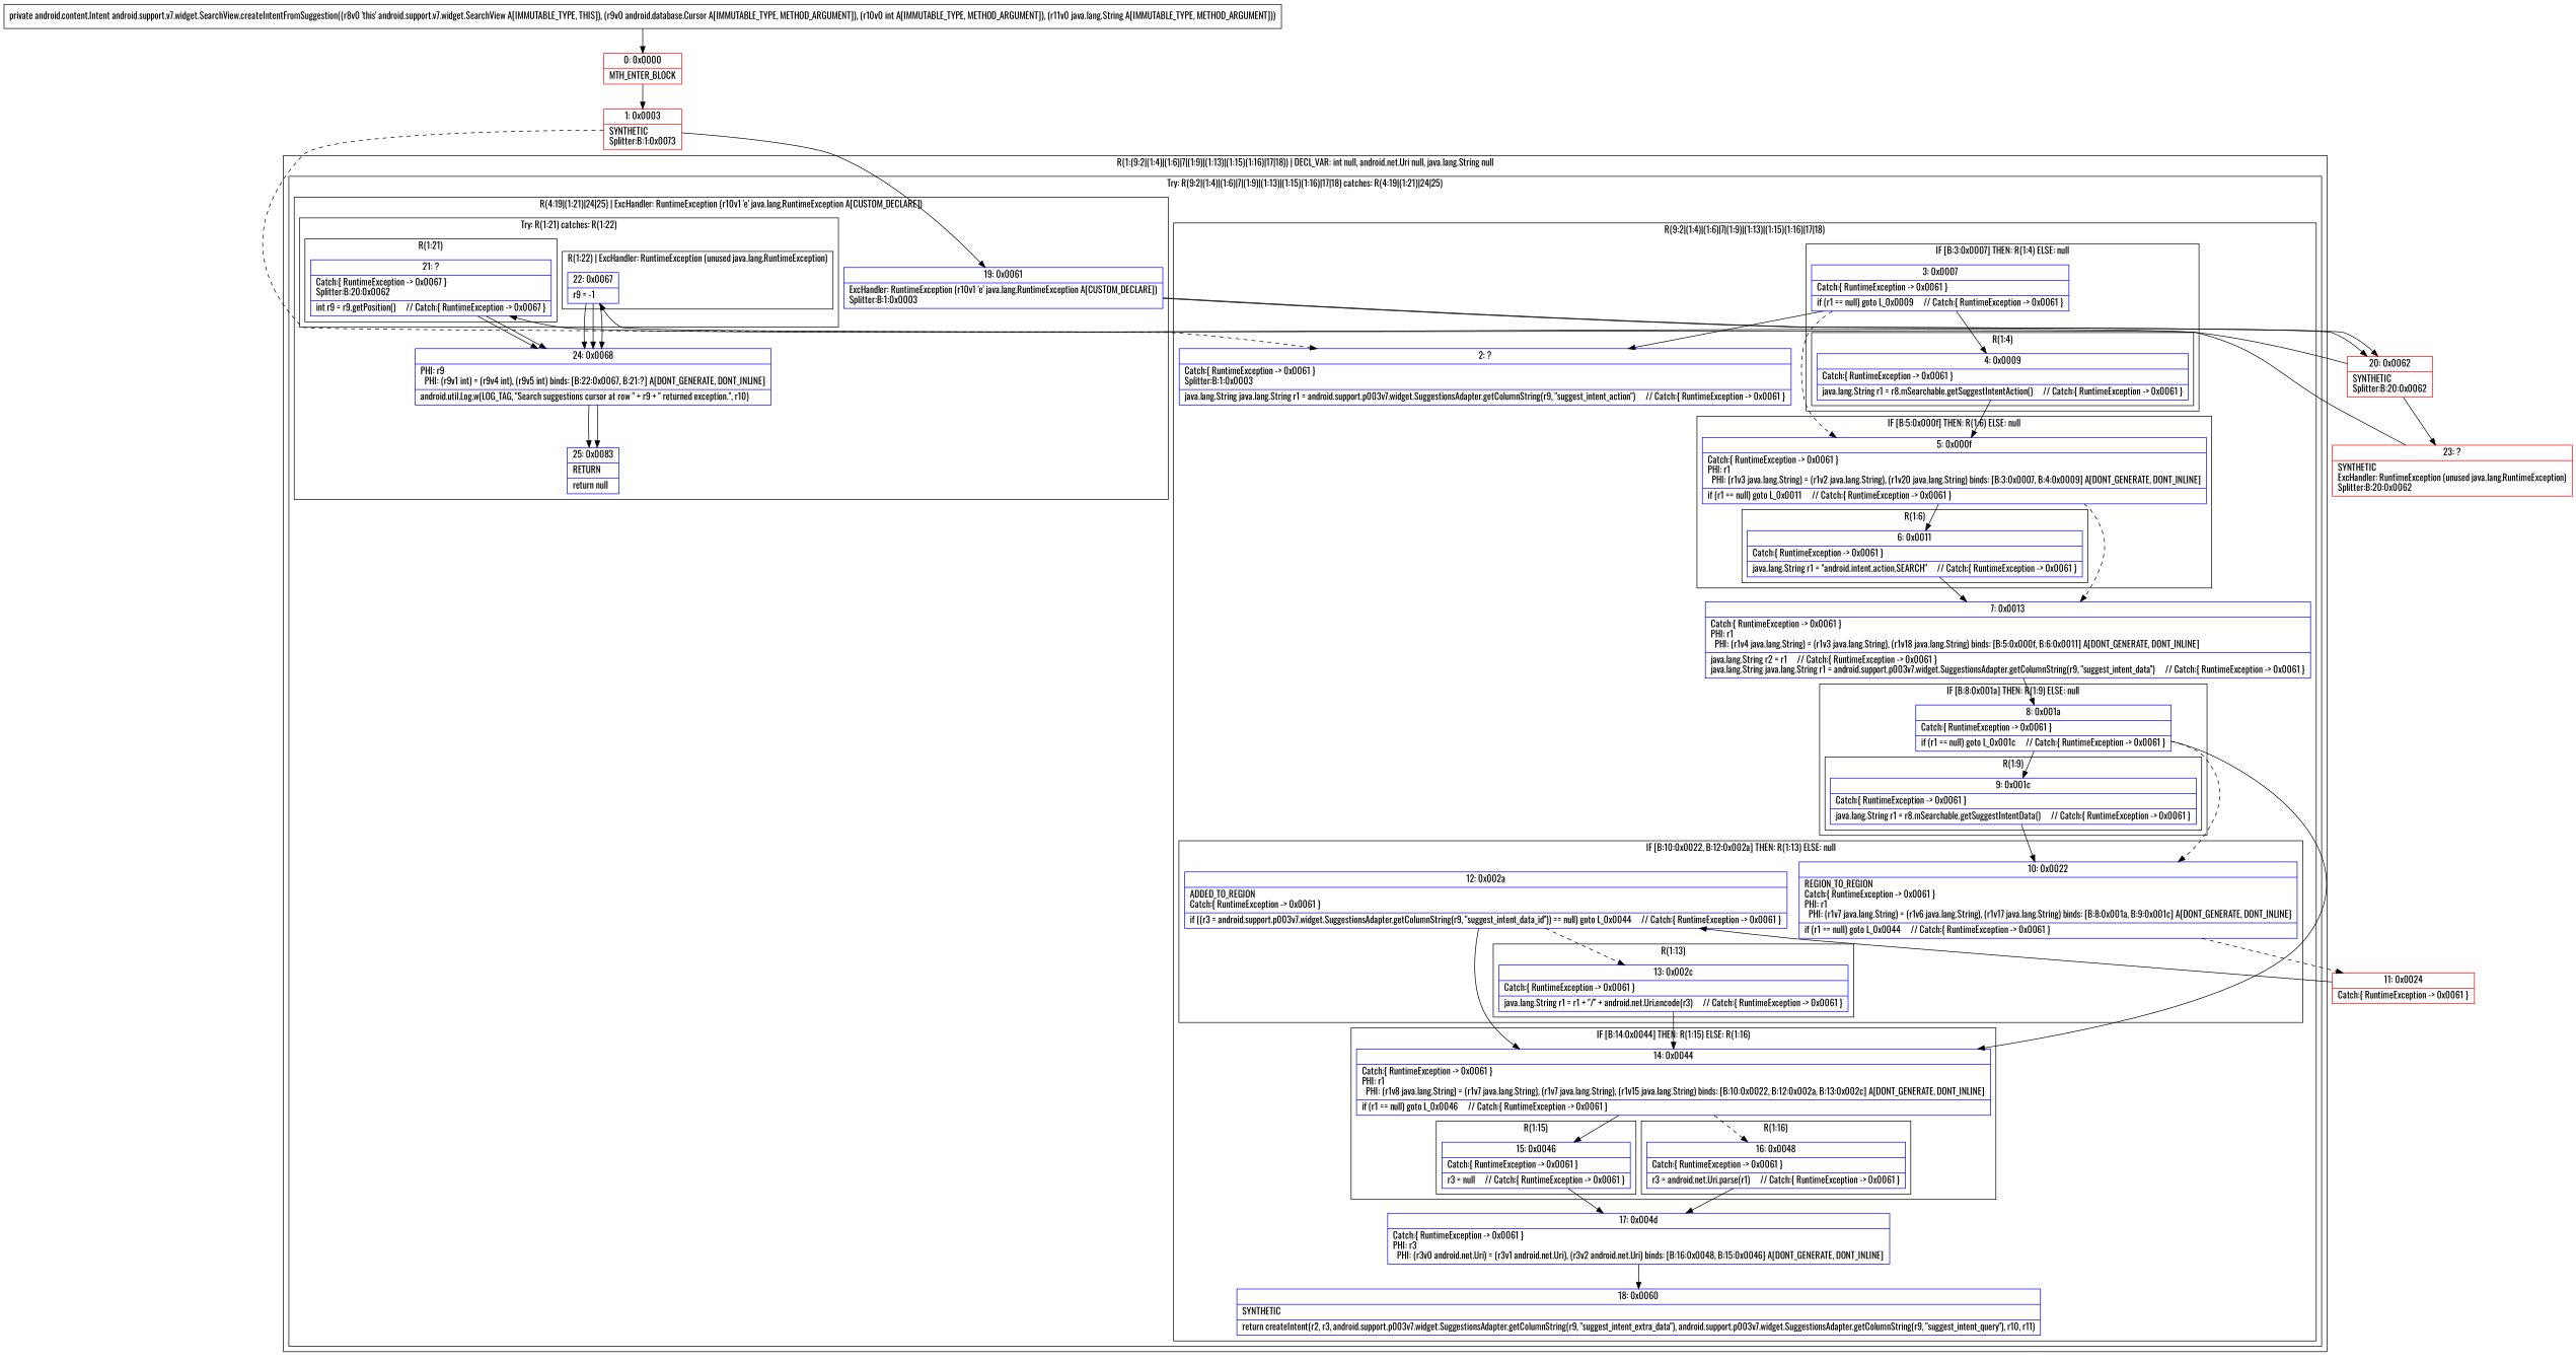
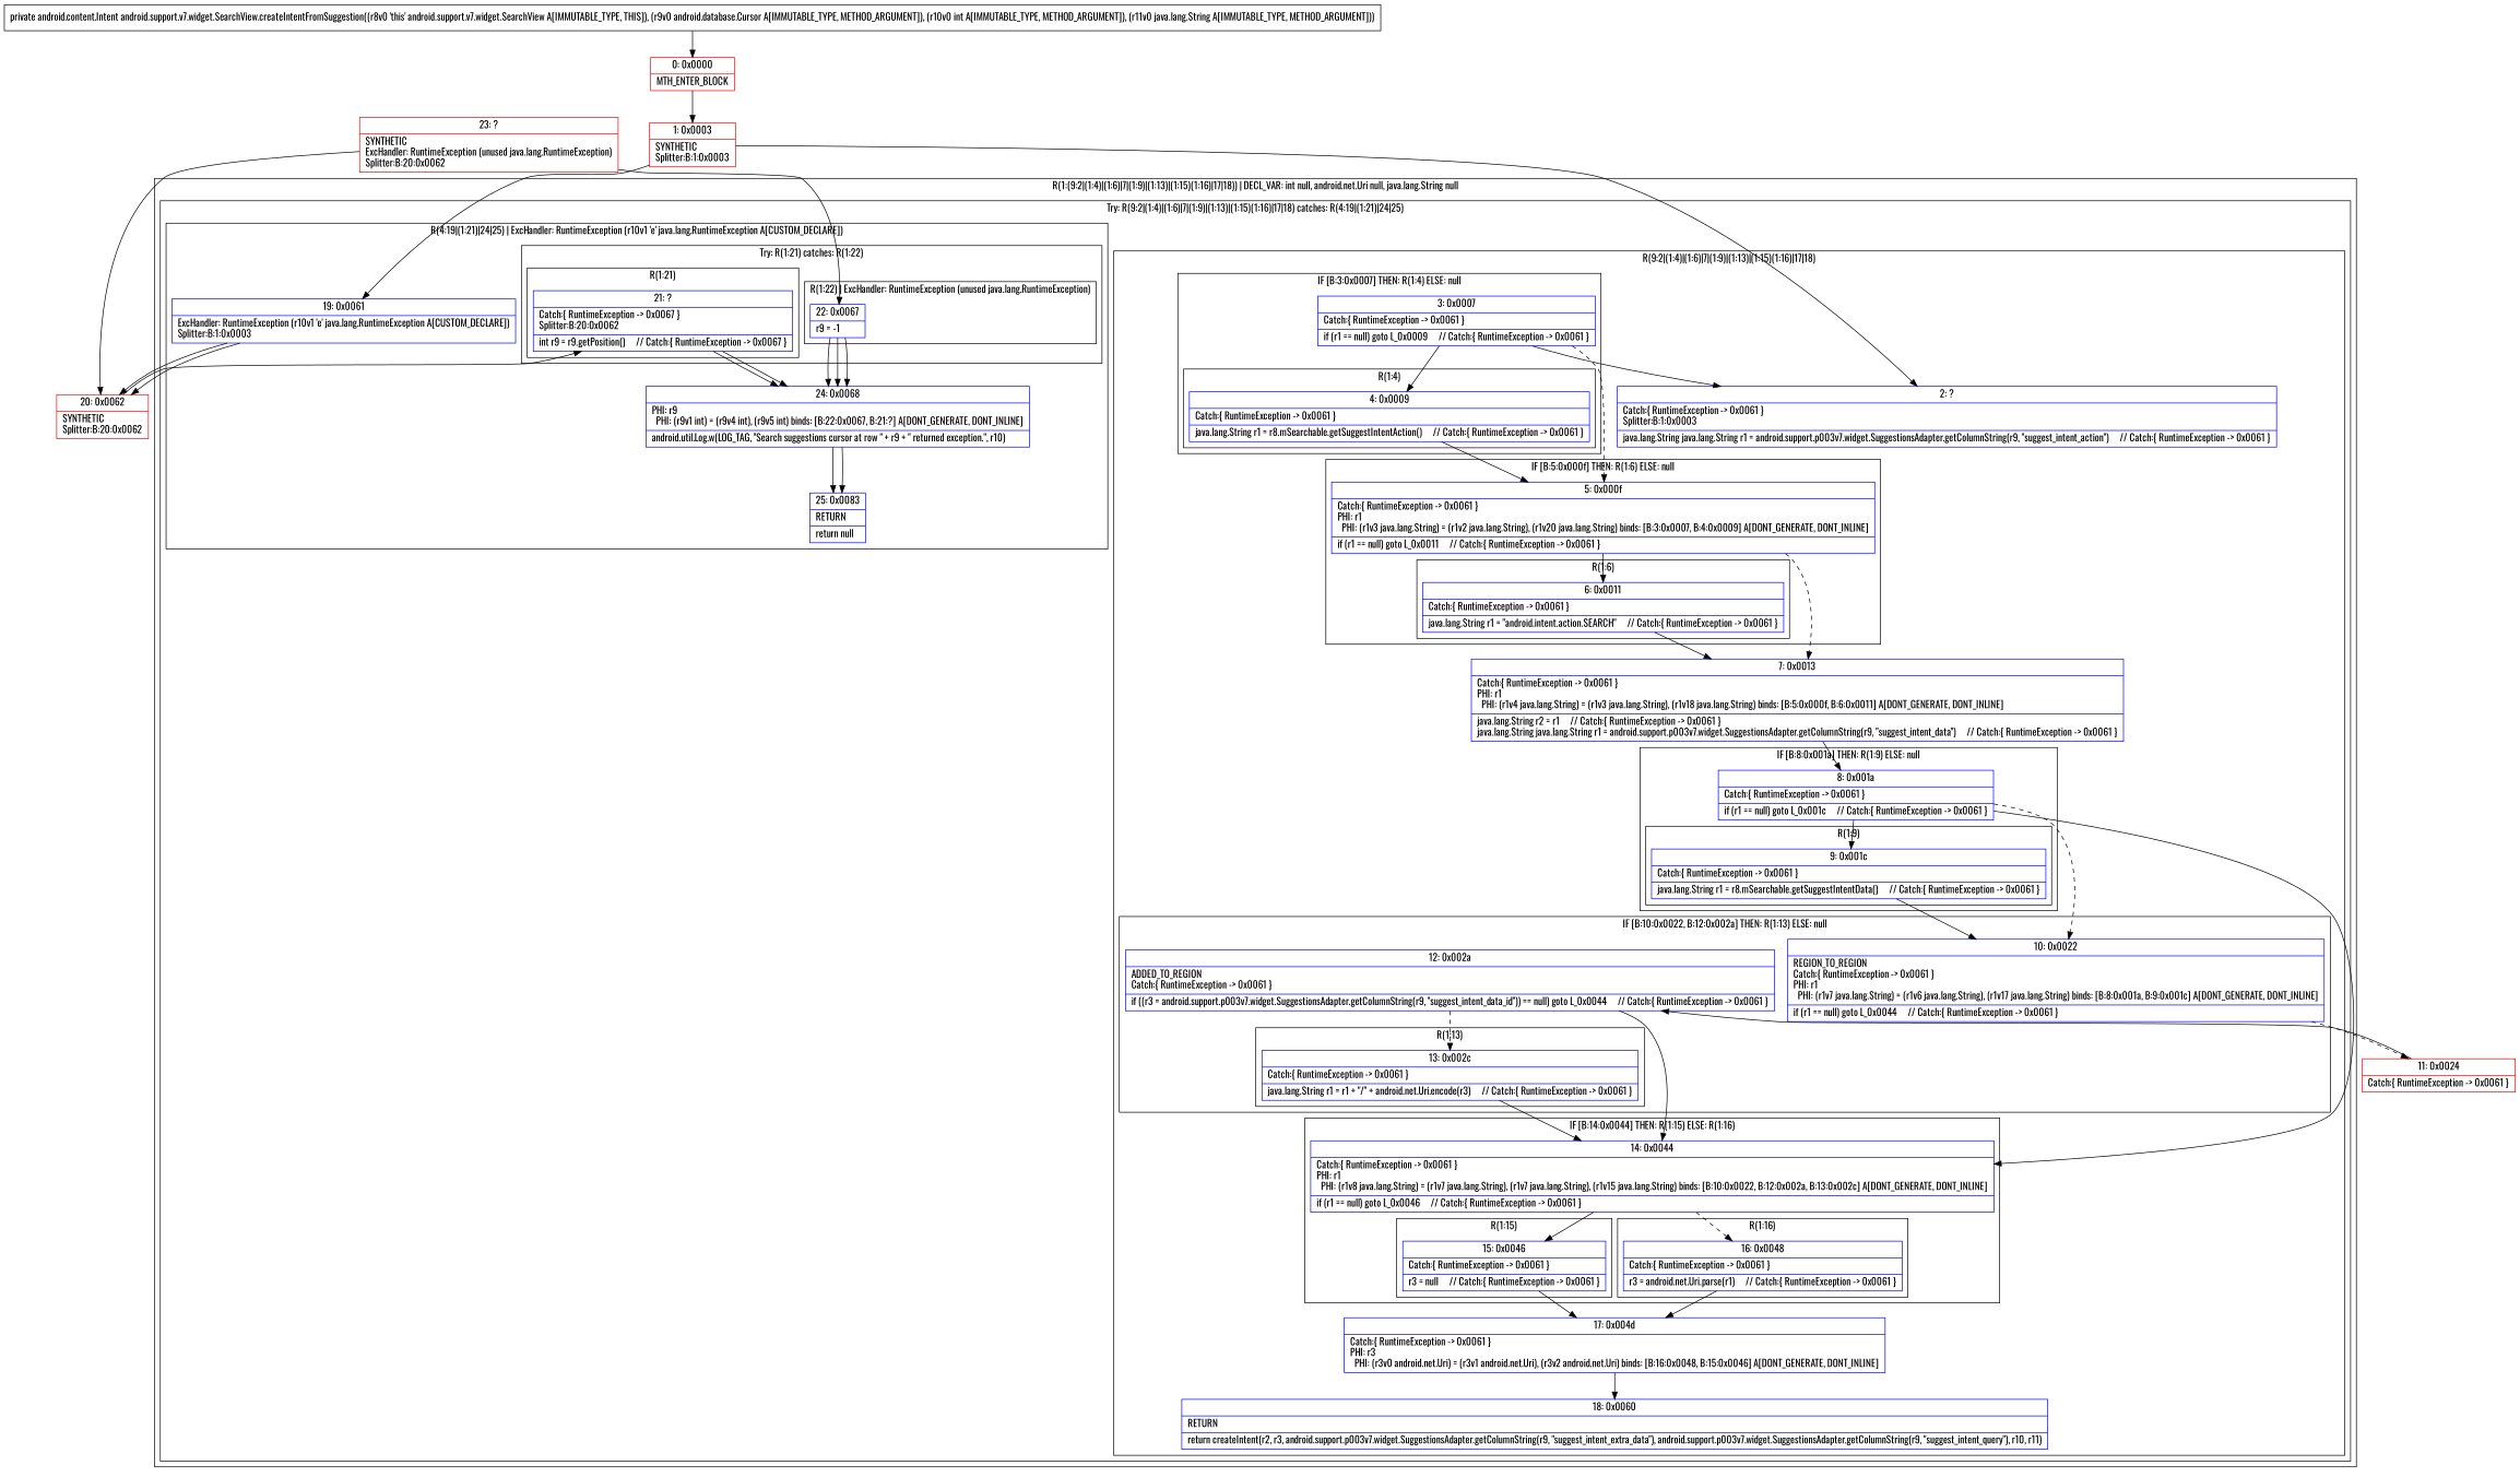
  digraph {
    fontname=Oswald
    node [color=blue fontname=Oswald shape=record]
    edge [fontname=Oswald]
    n1 [label="{4\:\ 0x0009|Catch:\{ RuntimeException \-\> 0x0061 \}\l|java.lang.String r1 = r8.mSearchable.getSuggestIntentAction()     \/\/ Catch:\{ RuntimeException \-\> 0x0061 \}\l}"]
    n2 [label="{3\:\ 0x0007|Catch:\{ RuntimeException \-\> 0x0061 \}\l|if (r1 == null) goto L_0x0009     \/\/ Catch:\{ RuntimeException \-\> 0x0061 \}\l}"]
    n3 [label="{6\:\ 0x0011|Catch:\{ RuntimeException \-\> 0x0061 \}\l|java.lang.String r1 = \"android.intent.action.SEARCH\"     \/\/ Catch:\{ RuntimeException \-\> 0x0061 \}\l}"]
    n4 [label="{5\:\ 0x000f|Catch:\{ RuntimeException \-\> 0x0061 \}\lPHI: r1 \l  PHI: (r1v3 java.lang.String) = (r1v2 java.lang.String), (r1v20 java.lang.String) binds: [B:3:0x0007, B:4:0x0009] A[DONT_GENERATE, DONT_INLINE]\l|if (r1 == null) goto L_0x0011     \/\/ Catch:\{ RuntimeException \-\> 0x0061 \}\l}"]
    n5 [label="{9\:\ 0x001c|Catch:\{ RuntimeException \-\> 0x0061 \}\l|java.lang.String r1 = r8.mSearchable.getSuggestIntentData()     \/\/ Catch:\{ RuntimeException \-\> 0x0061 \}\l}"]
    n6 [label="{8\:\ 0x001a|Catch:\{ RuntimeException \-\> 0x0061 \}\l|if (r1 == null) goto L_0x001c     \/\/ Catch:\{ RuntimeException \-\> 0x0061 \}\l}"]
    n7 [label="{13\:\ 0x002c|Catch:\{ RuntimeException \-\> 0x0061 \}\l|java.lang.String r1 = r1 + \"\/\" + android.net.Uri.encode(r3)     \/\/ Catch:\{ RuntimeException \-\> 0x0061 \}\l}"]
    n8 [label="{10\:\ 0x0022|REGION_TO_REGION\lCatch:\{ RuntimeException \-\> 0x0061 \}\lPHI: r1 \l  PHI: (r1v7 java.lang.String) = (r1v6 java.lang.String), (r1v17 java.lang.String) binds: [B:8:0x001a, B:9:0x001c] A[DONT_GENERATE, DONT_INLINE]\l|if (r1 == null) goto L_0x0044     \/\/ Catch:\{ RuntimeException \-\> 0x0061 \}\l}"]
    n9 [label="{12\:\ 0x002a|ADDED_TO_REGION\lCatch:\{ RuntimeException \-\> 0x0061 \}\l|if ((r3 = android.support.p003v7.widget.SuggestionsAdapter.getColumnString(r9, \"suggest_intent_data_id\")) == null) goto L_0x0044     \/\/ Catch:\{ RuntimeException \-\> 0x0061 \}\l}"]
    n10 [label="{15\:\ 0x0046|Catch:\{ RuntimeException \-\> 0x0061 \}\l|r3 = null     \/\/ Catch:\{ RuntimeException \-\> 0x0061 \}\l}"]
    n11 [label="{16\:\ 0x0048|Catch:\{ RuntimeException \-\> 0x0061 \}\l|r3 = android.net.Uri.parse(r1)     \/\/ Catch:\{ RuntimeException \-\> 0x0061 \}\l}"]
    n12 [label="{14\:\ 0x0044|Catch:\{ RuntimeException \-\> 0x0061 \}\lPHI: r1 \l  PHI: (r1v8 java.lang.String) = (r1v7 java.lang.String), (r1v7 java.lang.String), (r1v15 java.lang.String) binds: [B:10:0x0022, B:12:0x002a, B:13:0x002c] A[DONT_GENERATE, DONT_INLINE]\l|if (r1 == null) goto L_0x0046     \/\/ Catch:\{ RuntimeException \-\> 0x0061 \}\l}"]
    n13 [label="{2\:\ ?|Catch:\{ RuntimeException \-\> 0x0061 \}\lSplitter:B:1:0x0003\l|java.lang.String java.lang.String r1 = android.support.p003v7.widget.SuggestionsAdapter.getColumnString(r9, \"suggest_intent_action\")     \/\/ Catch:\{ RuntimeException \-\> 0x0061 \}\l}"]
    n14 [label="{7\:\ 0x0013|Catch:\{ RuntimeException \-\> 0x0061 \}\lPHI: r1 \l  PHI: (r1v4 java.lang.String) = (r1v3 java.lang.String), (r1v18 java.lang.String) binds: [B:5:0x000f, B:6:0x0011] A[DONT_GENERATE, DONT_INLINE]\l|java.lang.String r2 = r1     \/\/ Catch:\{ RuntimeException \-\> 0x0061 \}\ljava.lang.String java.lang.String r1 = android.support.p003v7.widget.SuggestionsAdapter.getColumnString(r9, \"suggest_intent_data\")     \/\/ Catch:\{ RuntimeException \-\> 0x0061 \}\l}"]
    n15 [label="{17\:\ 0x004d|Catch:\{ RuntimeException \-\> 0x0061 \}\lPHI: r3 \l  PHI: (r3v0 android.net.Uri) = (r3v1 android.net.Uri), (r3v2 android.net.Uri) binds: [B:16:0x0048, B:15:0x0046] A[DONT_GENERATE, DONT_INLINE]\l}"]
-   n16 [label="{18\:\ 0x0060|SYNTHETIC\l|return createIntent(r2, r3, android.support.p003v7.widget.SuggestionsAdapter.getColumnString(r9, \"suggest_intent_extra_data\"), android.support.p003v7.widget.SuggestionsAdapter.getColumnString(r9, \"suggest_intent_query\"), r10, r11)\l}"]
+   n16 [label="{18\:\ 0x0060|RETURN\l|return createIntent(r2, r3, android.support.p003v7.widget.SuggestionsAdapter.getColumnString(r9, \"suggest_intent_extra_data\"), android.support.p003v7.widget.SuggestionsAdapter.getColumnString(r9, \"suggest_intent_query\"), r10, r11)\l}"]
    n17 [label="{21\:\ ?|Catch:\{ RuntimeException \-\> 0x0067 \}\lSplitter:B:20:0x0062\l|int r9 = r9.getPosition()     \/\/ Catch:\{ RuntimeException \-\> 0x0067 \}\l}"]
    n18 [label="{22\:\ 0x0067|r9 = \-1\l}"]
    n19 [label="{19\:\ 0x0061|ExcHandler: RuntimeException (r10v1 'e' java.lang.RuntimeException A[CUSTOM_DECLARE])\lSplitter:B:1:0x0003\l}"]
    n20 [label="{24\:\ 0x0068|PHI: r9 \l  PHI: (r9v1 int) = (r9v4 int), (r9v5 int) binds: [B:22:0x0067, B:21:?] A[DONT_GENERATE, DONT_INLINE]\l|android.util.Log.w(LOG_TAG, \"Search suggestions cursor at row \" + r9 + \" returned exception.\", r10)\l}"]
    n21 [label="{25\:\ 0x0083|RETURN\l|return null\l}"]
    n22 [color=red label="{11\:\ 0x0024|Catch:\{ RuntimeException \-\> 0x0061 \}\l}"]
    n23 [color=red label="{20\:\ 0x0062|SYNTHETIC\lSplitter:B:20:0x0062\l}"]
    n24 [color=red label="{23\:\ ?|SYNTHETIC\lExcHandler: RuntimeException (unused java.lang.RuntimeException)\lSplitter:B:20:0x0062\l}"]
    n25 [color=red label="{0\:\ 0x0000|MTH_ENTER_BLOCK\l}"]
-   n26 [color=red label="{1\:\ 0x0003|SYNTHETIC\lSplitter:B:1:0x0073\l}"]
+   n26 [color=red label="{1\:\ 0x0003|SYNTHETIC\lSplitter:B:1:0x0003\l}"]
    n27 [label="{private android.content.Intent android.support.v7.widget.SearchView.createIntentFromSuggestion((r8v0 'this' android.support.v7.widget.SearchView A[IMMUTABLE_TYPE, THIS]), (r9v0 android.database.Cursor A[IMMUTABLE_TYPE, METHOD_ARGUMENT]), (r10v0 int A[IMMUTABLE_TYPE, METHOD_ARGUMENT]), (r11v0 java.lang.String A[IMMUTABLE_TYPE, METHOD_ARGUMENT])) }" color=""]
    subgraph cluster_1 {
      label="R(1:(9:2|(1:4)|(1:6)|7|(1:9)|(1:13)|(1:15)(1:16)|17|18)) | DECL_VAR: int null, android.net.Uri null, java.lang.String null\l"
      subgraph cluster_2 {
        label="Try: R(9:2|(1:4)|(1:6)|7|(1:9)|(1:13)|(1:15)(1:16)|17|18) catches: R(4:19|(1:21)|24|25)"
        subgraph cluster_3 {
          label="R(9:2|(1:4)|(1:6)|7|(1:9)|(1:13)|(1:15)(1:16)|17|18)"
          n13
          n14
          n15
          n16
          subgraph cluster_4 {
            label="IF [B:3:0x0007] THEN: R(1:4) ELSE: null"
            n2
            subgraph cluster_5 {
              label="R(1:4)"
              n1
            }
          }
          subgraph cluster_6 {
            label="IF [B:5:0x000f] THEN: R(1:6) ELSE: null"
            n4
            subgraph cluster_7 {
              label="R(1:6)"
              n3
            }
          }
          subgraph cluster_8 {
            label="IF [B:8:0x001a] THEN: R(1:9) ELSE: null"
            n6
            subgraph cluster_9 {
              label="R(1:9)"
              n5
            }
          }
          subgraph cluster_10 {
            label="IF [B:10:0x0022, B:12:0x002a] THEN: R(1:13) ELSE: null"
            n8
            n9
            subgraph cluster_11 {
              label="R(1:13)"
              n7
            }
          }
          subgraph cluster_12 {
            label="IF [B:14:0x0044] THEN: R(1:15) ELSE: R(1:16)"
            n12
            subgraph cluster_13 {
              label="R(1:15)"
              n10
            }
            subgraph cluster_14 {
              label="R(1:16)"
              n11
            }
          }
        }
        subgraph cluster_15 {
          label="R(4:19|(1:21)|24|25) | ExcHandler: RuntimeException (r10v1 'e' java.lang.RuntimeException A[CUSTOM_DECLARE])\l"
          n19
          n20
          n21
          subgraph cluster_16 {
            label="Try: R(1:21) catches: R(1:22)"
            subgraph cluster_17 {
              label="R(1:21)"
              n17
            }
            subgraph cluster_18 {
              label="R(1:22) | ExcHandler: RuntimeException (unused java.lang.RuntimeException)\l"
              n18
            }
          }
        }
      }
    }
    subgraph cluster_19 {
      label="R(4:19|(1:21)|24|25) | ExcHandler: RuntimeException (r10v1 'e' java.lang.RuntimeException A[CUSTOM_DECLARE])\l"
      subgraph cluster_20 {
        label="Try: R(1:21) catches: R(1:22)"
        subgraph cluster_21 {
          label="R(1:21)"
        }
        subgraph cluster_22 {
          label="R(1:22) | ExcHandler: RuntimeException (unused java.lang.RuntimeException)\l"
        }
      }
    }
    subgraph cluster_23 {
      label="R(1:22) | ExcHandler: RuntimeException (unused java.lang.RuntimeException)\l"
    }
    n1 -> n4
    n2 -> n1
    n2 -> n4 [style=dashed]
    n2 -> n13
    n3 -> n14
    n4 -> n3
    n4 -> n14 [style=dashed]
    n5 -> n8
    n6 -> n5
    n6 -> n8 [style=dashed]
    n6 -> n12
    n7 -> n12
    n8 -> n22 [style=dashed]
    n9 -> n7 [style=dashed]
    n9 -> n12
    n10 -> n15
    n11 -> n15
    n12 -> n10
    n12 -> n11 [style=dashed]
    n14 -> n6
    n15 -> n16
    n17 -> n20
    n17 -> n20
    n18 -> n20
    n18 -> n20
    n18 -> n20
    n19 -> n23
    n19 -> n23
    n20 -> n21
    n20 -> n21
    n22 -> n9
    n23 -> n17
-   n23 -> n24
+   n24 -> n23
    n24 -> n18
    n25 -> n26
-   n26 -> n13 [style=dashed]
+   n26 -> n13
    n26 -> n19
    n27 -> n25
  }
